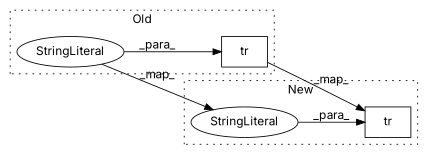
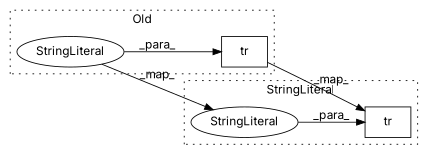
  digraph {
    rankdir=LR
    fontname=Inter
    node [a=32 l="3,1" shape=box fontname=Inter]
    edge [fontname=Inter]
    n1 [label=tr s="22044,22077"]
    n2 [a=45 l=30 label=StringLiteral s=22047 shape=ellipse]
    n3 [label=tr s="24367,24440"]
    n4 [a=45 l=70 label=StringLiteral s=24370 shape=ellipse]
    subgraph cluster_1 {
      label=Old
      style=dotted
      n1
      n2
    }
    subgraph cluster_2 {
-     label=New
+     label=StringLiteral
      style=dotted
      n3
      n4
    }
    n1 -> n3 [label=_map_]
    n2 -> n1 [label=_para_]
    n2 -> n4 [label=_map_]
    n4 -> n3 [label=_para_]
  }
